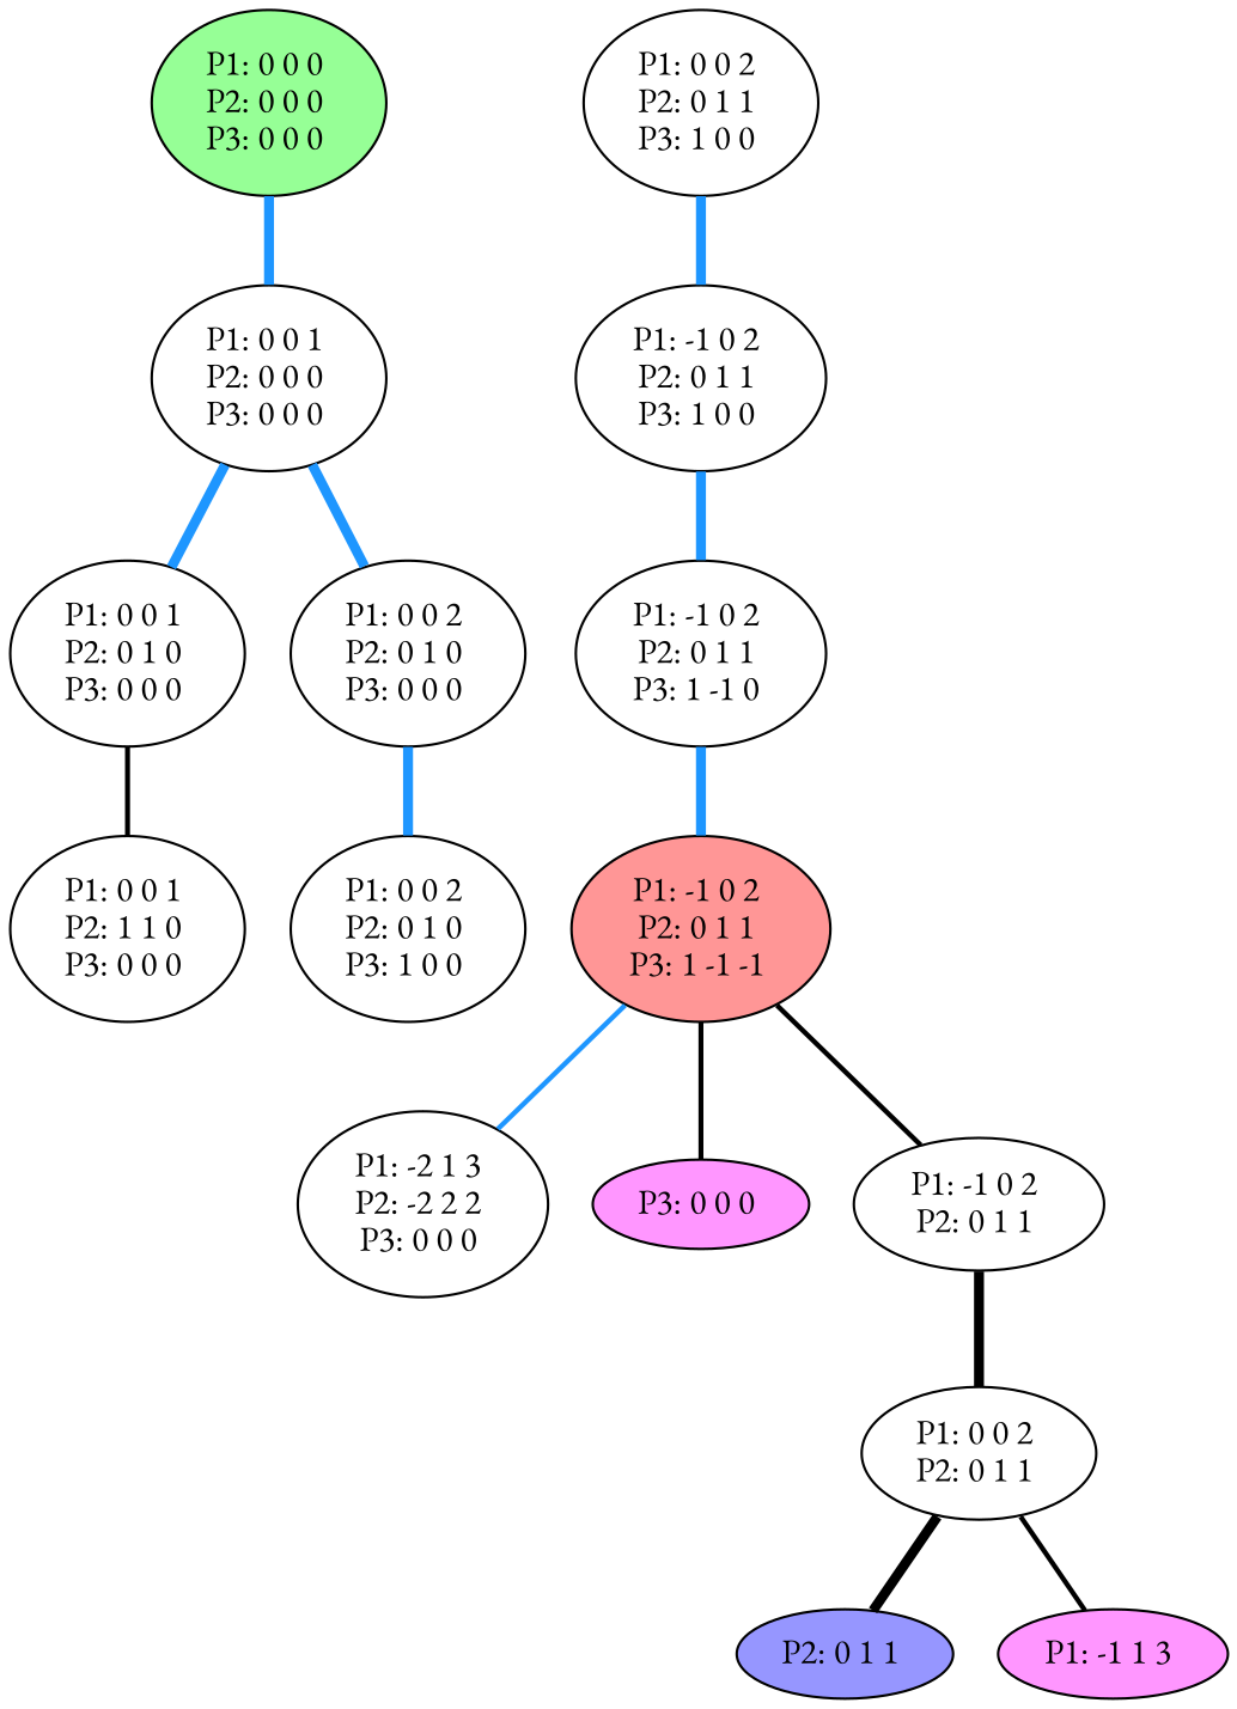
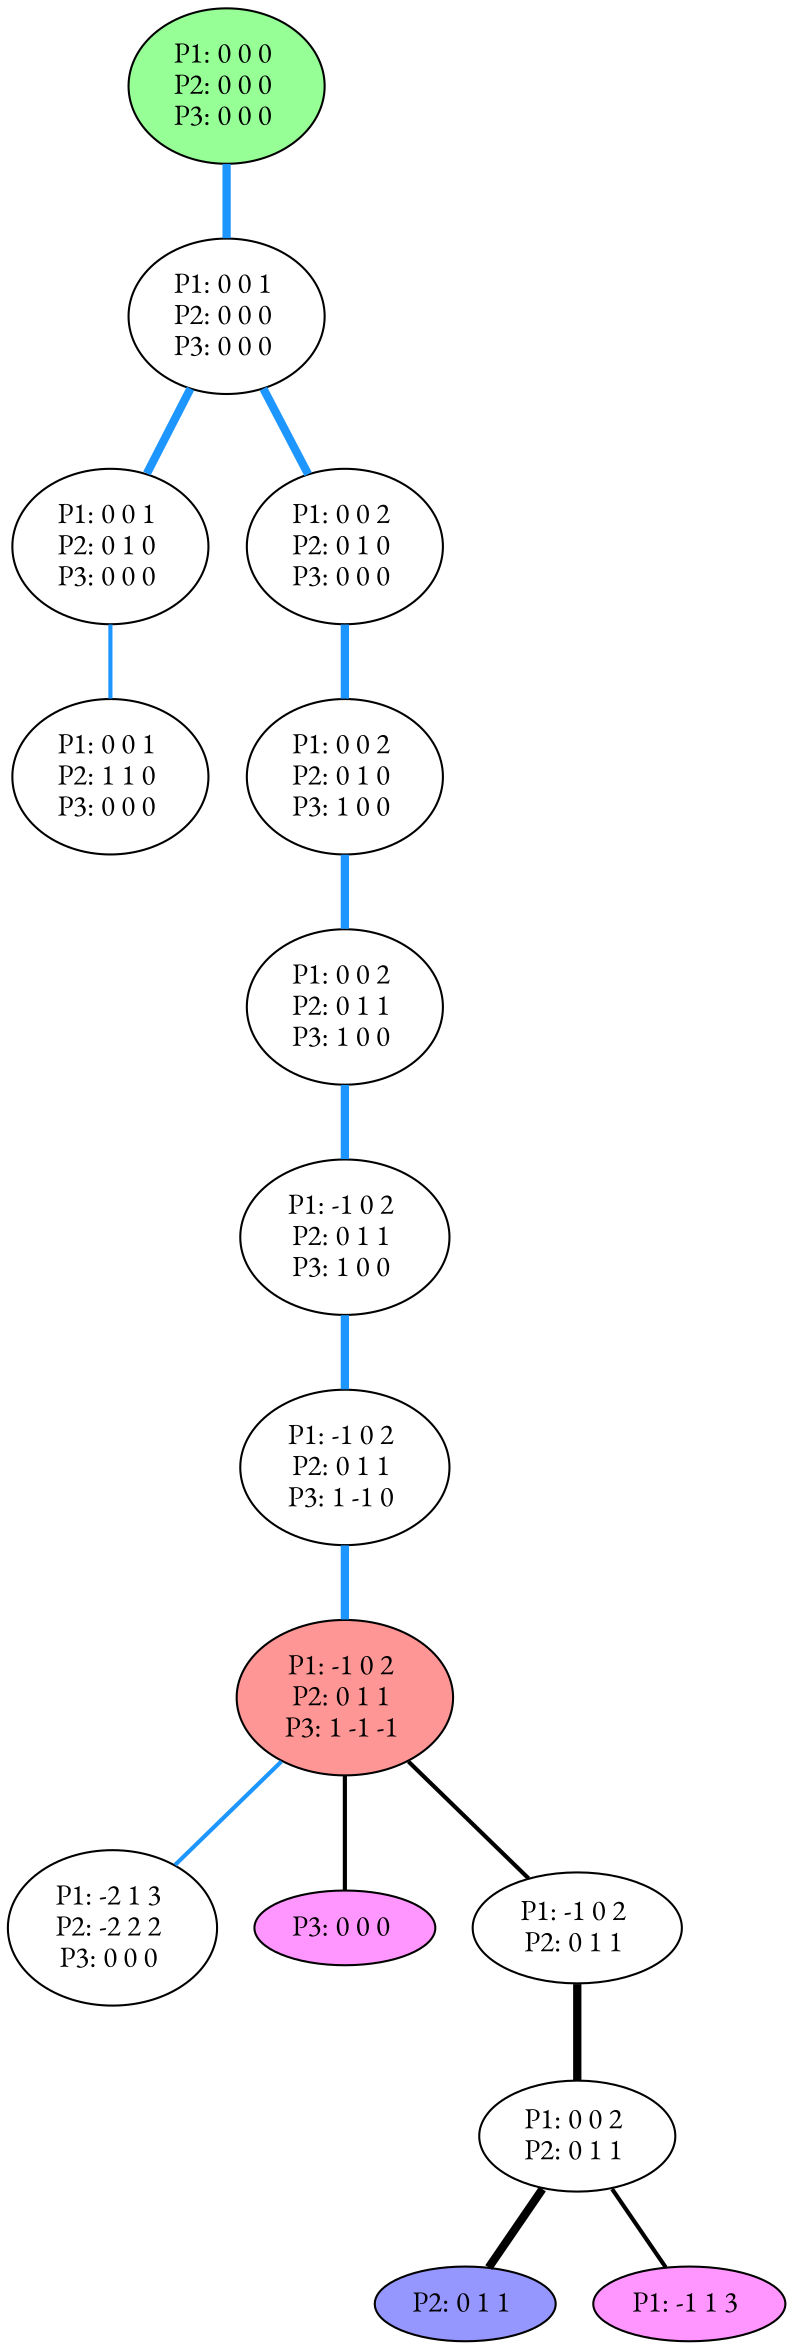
  graph {
    color=black
    fontname="EB Garamond"
    node [fontname="EB Garamond"]
    edge [color="#1E96FF" fontname="EB Garamond" penwidth=4.0 style=bold]
    n1 [fillcolor="#96FF96" label="P1: 0 0 0 \nP2: 0 0 0 \nP3: 0 0 0 \n" style=filled]
    n2 [label="P1: 0 0 1 \nP2: 0 0 0 \nP3: 0 0 0 \n"]
    n3 [label="P1: 0 0 1 \nP2: 0 1 0 \nP3: 0 0 0 \n"]
    n4 [label="P1: 0 0 2 \nP2: 0 1 0 \nP3: 0 0 0 \n"]
    n5 [label="P1: 0 0 1 \nP2: 1 1 0 \nP3: 0 0 0 \n"]
    n6 [label="P1: 0 0 2 \nP2: 0 1 0 \nP3: 1 0 0 \n"]
    n7 [label="P1: 0 0 2 \nP2: 0 1 1 \nP3: 1 0 0 \n"]
    n8 [label="P1: -1 0 2 \nP2: 0 1 1 \nP3: 1 0 0 \n"]
    n9 [label="P1: -1 0 2 \nP2: 0 1 1 \nP3: 1 -1 0 \n"]
    n10 [fillcolor="#FF9696" label="P1: -1 0 2 \nP2: 0 1 1 \nP3: 1 -1 -1 \n" style=filled]
    n11 [label="P1: -2 1 3 \nP2: -2 2 2 \nP3: 0 0 0 \n"]
    n12 [fillcolor="#FF96FF" label="P3: 0 0 0 \n" style=filled]
    n13 [label="P1: -1 0 2 \nP2: 0 1 1 \n"]
    n14 [label="P1: 0 0 2 \nP2: 0 1 1 \n"]
    n15 [fillcolor="#9696FF" label="P2: 0 1 1 \n" style=filled]
    n16 [fillcolor="#FF96FF" label="P1: -1 1 3 \n" style=filled]
    n1 -- n2
    n2 -- n3
    n2 -- n4
-   n3 -- n5 [color=black penwidth=""]
+   n3 -- n5 [penwidth=""]
    n4 -- n6
+   n6 -- n7
    n7 -- n8
    n8 -- n9
    n9 -- n10
    n10 -- n11 [penwidth=""]
    n10 -- n12 [color=black penwidth=""]
    n10 -- n13 [color=black penwidth=""]
    n13 -- n14 [color=black]
    n14 -- n15 [color=black]
    n14 -- n16 [color=black penwidth=""]
  }
